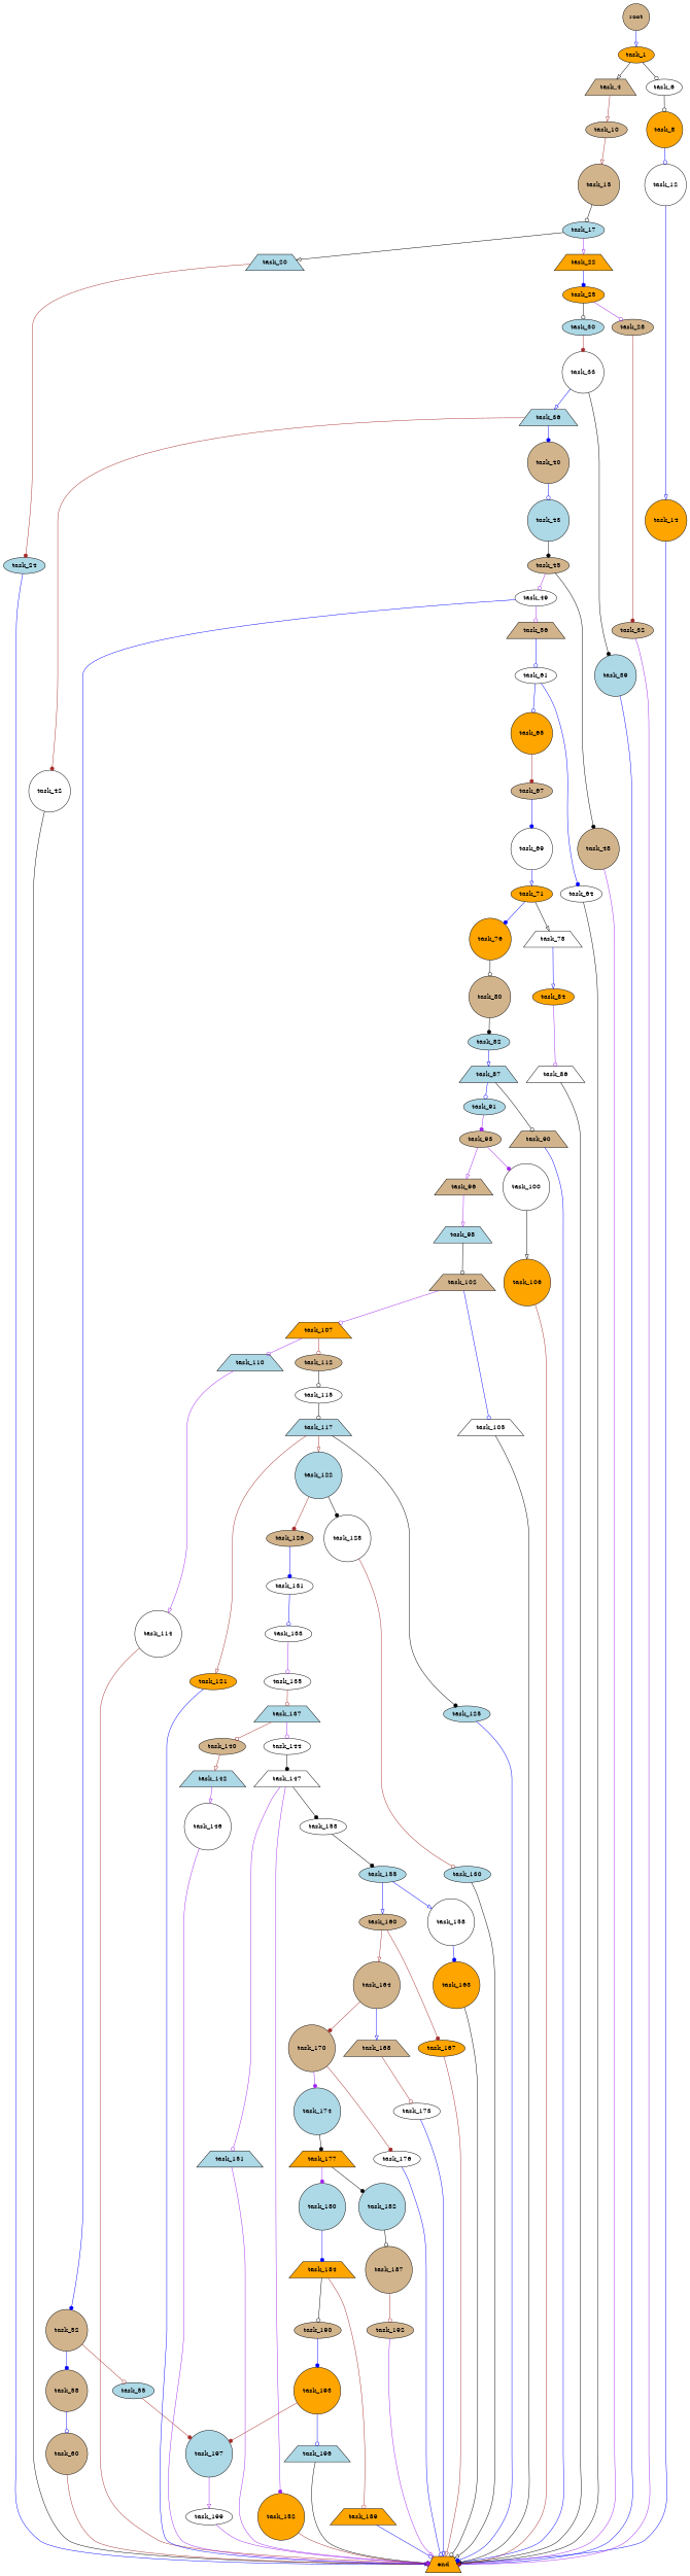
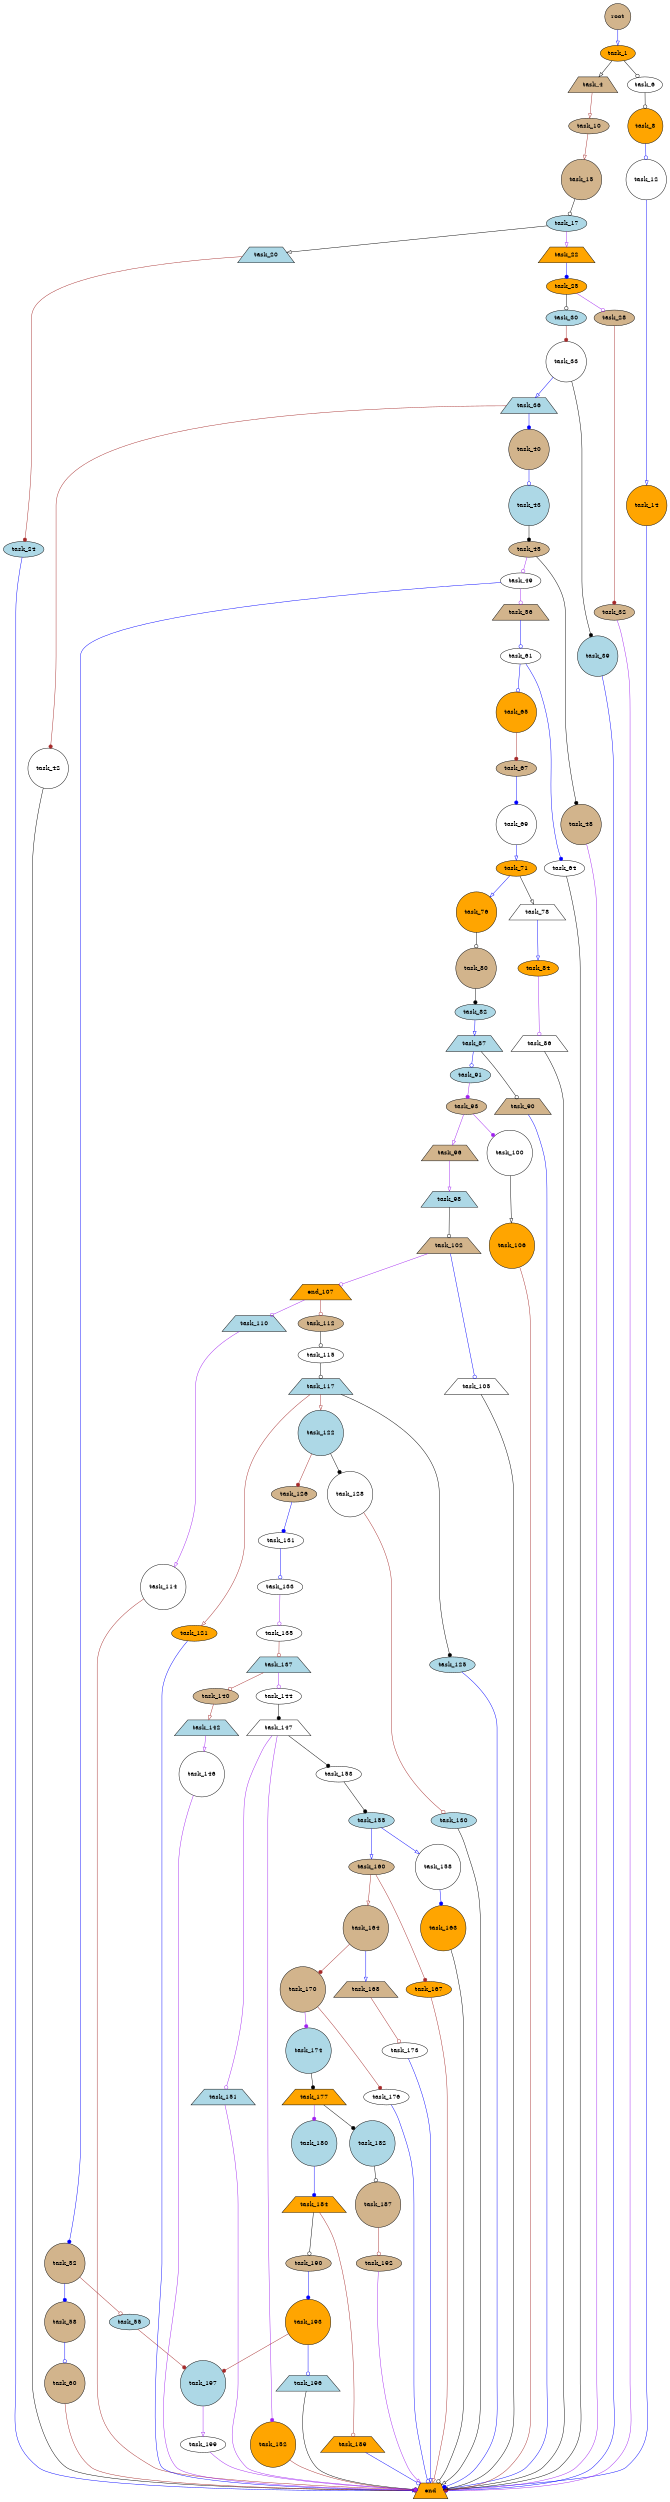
  digraph {
    node [fillcolor=tan shape=ellipse style=filled]
    edge [arrowhead=dot color=blue]
    root [shape=circle]
    task_1 [fillcolor=orange]
    task_4 [shape=trapezium]
    task_6 [fillcolor=white]
    task_10
    task_8 [fillcolor=orange shape=circle]
    task_15 [shape=circle]
    task_12 [fillcolor=white shape=circle]
    task_14 [fillcolor=orange shape=circle]
    task_17 [fillcolor=lightblue]
    end [fillcolor=orange shape=trapezium]
    task_20 [fillcolor=lightblue shape=trapezium]
    task_22 [fillcolor=orange shape=trapezium]
    task_24 [fillcolor=lightblue]
    task_25 [fillcolor=orange]
    task_28
    task_30 [fillcolor=lightblue]
    task_32
    task_33 [fillcolor=white shape=circle]
    task_36 [fillcolor=lightblue shape=trapezium]
    task_39 [fillcolor=lightblue shape=circle]
    task_40 [shape=circle]
    task_42 [fillcolor=white shape=circle]
    task_43 [fillcolor=lightblue shape=circle]
    task_45
    task_48 [shape=circle]
    task_49 [fillcolor=white]
    task_52 [shape=circle]
    task_56 [shape=trapezium]
    task_55 [fillcolor=lightblue]
    task_58 [shape=circle]
    task_61 [fillcolor=white]
    task_197 [fillcolor=lightblue shape=circle]
    task_60 [shape=circle]
    task_64 [fillcolor=white]
    task_65 [fillcolor=orange shape=circle]
    task_67
    task_69 [fillcolor=white shape=circle]
    task_71 [fillcolor=orange]
    task_76 [fillcolor=orange shape=circle]
    task_78 [fillcolor=white shape=trapezium]
    task_80 [shape=circle]
    task_84 [fillcolor=orange]
    task_82 [fillcolor=lightblue]
    task_86 [fillcolor=white shape=trapezium]
    task_87 [fillcolor=lightblue shape=trapezium]
    task_90 [shape=trapezium]
    task_91 [fillcolor=lightblue]
    task_93
    task_96 [shape=trapezium]
    task_100 [fillcolor=white shape=circle]
    task_98 [fillcolor=lightblue shape=trapezium]
    task_106 [fillcolor=orange shape=circle]
    task_102 [shape=trapezium]
    task_105 [fillcolor=white shape=trapezium]
-   task_107 [fillcolor=orange shape=trapezium]
+   task_107 [fillcolor=orange shape=trapezium label=end_107]
    task_110 [fillcolor=lightblue shape=trapezium]
    task_112
    task_114 [fillcolor=white shape=circle]
    task_115 [fillcolor=white]
    task_117 [fillcolor=lightblue shape=trapezium]
    task_121 [fillcolor=orange]
    task_122 [fillcolor=lightblue shape=circle]
    task_125 [fillcolor=lightblue]
    task_126
    task_128 [fillcolor=white shape=circle]
    task_131 [fillcolor=white]
    task_130 [fillcolor=lightblue]
    task_133 [fillcolor=white]
    task_135 [fillcolor=white]
    task_137 [fillcolor=lightblue shape=trapezium]
    task_140
    task_144 [fillcolor=white]
    task_142 [fillcolor=lightblue shape=trapezium]
    task_147 [fillcolor=white shape=trapezium]
    task_146 [fillcolor=white shape=circle]
    task_151 [fillcolor=lightblue shape=trapezium]
    task_152 [fillcolor=orange shape=circle]
    task_153 [fillcolor=white]
    task_155 [fillcolor=lightblue]
    task_158 [fillcolor=white shape=circle]
    task_160
    task_163 [fillcolor=orange shape=circle]
    task_164 [shape=circle]
    task_167 [fillcolor=orange]
    task_168 [shape=trapezium]
    task_170 [shape=circle]
    task_173 [fillcolor=white]
    task_174 [fillcolor=lightblue shape=circle]
    task_176 [fillcolor=white]
    task_177 [fillcolor=orange shape=trapezium]
    task_180 [fillcolor=lightblue shape=circle]
    task_182 [fillcolor=lightblue shape=circle]
    task_184 [fillcolor=orange shape=trapezium]
    task_187 [shape=circle]
    task_189 [fillcolor=orange shape=trapezium]
    task_190
    task_192
    task_193 [fillcolor=orange shape=circle]
    task_196 [fillcolor=lightblue shape=trapezium]
    task_199 [fillcolor=white]
    root -> task_1 [arrowhead=onormal]
    task_1 -> task_4 [arrowhead=onormal color=black]
    task_1 -> task_6 [arrowhead=odot color=black]
    task_4 -> task_10 [arrowhead=onormal color=brown]
    task_6 -> task_8 [arrowhead=odot color=black]
    task_10 -> task_15 [arrowhead=onormal color=brown]
    task_8 -> task_12 [arrowhead=odot]
    task_15 -> task_17 [arrowhead=odot color=black]
    task_12 -> task_14 [arrowhead=onormal]
    task_14 -> end [arrowhead=odot]
    task_17 -> task_20 [arrowhead=onormal color=black]
    task_17 -> task_22 [arrowhead=onormal color=purple]
    task_20 -> task_24 [color=brown]
    task_22 -> task_25
    task_24 -> end [arrowhead=onormal]
    task_25 -> task_28 [arrowhead=odot color=purple]
    task_25 -> task_30 [arrowhead=odot color=black]
    task_28 -> task_32 [color=brown]
    task_30 -> task_33 [color=brown]
    task_32 -> end [color=purple]
    task_33 -> task_36 [arrowhead=onormal]
    task_33 -> task_39 [color=black]
    task_36 -> task_40
    task_36 -> task_42 [color=brown]
    task_39 -> end
    task_40 -> task_43 [arrowhead=odot]
    task_42 -> end [color=black]
    task_43 -> task_45 [color=black]
    task_45 -> task_48 [color=black]
    task_45 -> task_49 [arrowhead=odot color=purple]
    task_48 -> end [color=purple]
    task_49 -> task_52
    task_49 -> task_56 [arrowhead=odot color=purple]
    task_52 -> task_55 [arrowhead=odot color=brown]
    task_52 -> task_58
    task_56 -> task_61 [arrowhead=odot]
    task_55 -> task_197 [color=brown]
    task_58 -> task_60 [arrowhead=odot]
    task_61 -> task_64
    task_61 -> task_65 [arrowhead=odot]
    task_197 -> task_199 [arrowhead=onormal color=purple]
    task_60 -> end [arrowhead=odot color=brown]
    task_64 -> end [arrowhead=odot color=black]
    task_65 -> task_67 [color=brown]
    task_67 -> task_69
    task_69 -> task_71 [arrowhead=onormal]
-   task_71 -> task_76
+   task_71 -> task_76 [arrowhead=onormal]
    task_71 -> task_78 [arrowhead=onormal color=black]
    task_76 -> task_80 [arrowhead=odot color=black]
    task_78 -> task_84 [arrowhead=onormal]
    task_80 -> task_82 [color=black]
    task_84 -> task_86 [arrowhead=odot color=purple]
    task_82 -> task_87 [arrowhead=onormal]
    task_86 -> end [arrowhead=odot color=black]
    task_87 -> task_90 [arrowhead=odot color=black]
    task_87 -> task_91 [arrowhead=odot]
    task_90 -> end [arrowhead=odot]
    task_91 -> task_93 [color=purple]
    task_93 -> task_96 [arrowhead=onormal color=purple]
    task_93 -> task_100 [color=purple]
    task_96 -> task_98 [arrowhead=onormal color=purple]
    task_100 -> task_106 [arrowhead=onormal color=black]
    task_98 -> task_102 [arrowhead=odot color=black]
    task_106 -> end [color=brown]
    task_102 -> task_105 [arrowhead=odot]
    task_102 -> task_107 [arrowhead=odot color=purple]
    task_105 -> end [arrowhead=onormal color=black]
    task_107 -> task_110 [arrowhead=odot color=purple]
    task_107 -> task_112 [arrowhead=odot color=brown]
    task_110 -> task_114 [arrowhead=onormal color=purple]
    task_112 -> task_115 [arrowhead=odot color=black]
    task_114 -> end [arrowhead=odot color=brown]
    task_115 -> task_117 [arrowhead=odot color=black]
    task_117 -> task_121 [arrowhead=onormal color=brown]
    task_117 -> task_122 [arrowhead=onormal color=brown]
    task_117 -> task_125 [color=black]
    task_121 -> end [arrowhead=onormal]
    task_122 -> task_126 [color=brown]
    task_122 -> task_128 [color=black]
    task_125 -> end
    task_126 -> task_131
    task_128 -> task_130 [arrowhead=odot color=brown]
    task_131 -> task_133 [arrowhead=odot]
    task_130 -> end [arrowhead=onormal color=black]
    task_133 -> task_135 [arrowhead=odot color=purple]
    task_135 -> task_137 [arrowhead=odot color=brown]
    task_137 -> task_140 [arrowhead=odot color=brown]
    task_137 -> task_144 [arrowhead=odot color=purple]
    task_140 -> task_142 [arrowhead=onormal color=brown]
    task_144 -> task_147 [color=black]
    task_142 -> task_146 [arrowhead=onormal color=purple]
    task_147 -> task_151 [arrowhead=odot color=purple]
    task_147 -> task_152 [color=purple]
    task_147 -> task_153 [color=black]
    task_146 -> end [color=purple]
    task_151 -> end [arrowhead=odot color=purple]
    task_152 -> end [color=brown]
    task_153 -> task_155 [color=black]
    task_155 -> task_158 [arrowhead=onormal]
    task_155 -> task_160 [arrowhead=onormal]
    task_158 -> task_163
    task_160 -> task_164 [arrowhead=onormal color=brown]
    task_160 -> task_167 [color=brown]
    task_163 -> end [arrowhead=odot color=black]
    task_164 -> task_168 [arrowhead=onormal]
    task_164 -> task_170 [color=brown]
    task_167 -> end [arrowhead=onormal color=brown]
    task_168 -> task_173 [arrowhead=odot color=brown]
    task_170 -> task_174 [color=purple]
    task_170 -> task_176 [color=brown]
    task_173 -> end [arrowhead=onormal]
    task_174 -> task_177 [color=black]
    task_176 -> end [arrowhead=odot]
    task_177 -> task_180 [color=purple]
    task_177 -> task_182 [color=black]
    task_180 -> task_184
    task_182 -> task_187 [arrowhead=odot color=black]
    task_184 -> task_189 [arrowhead=odot color=brown]
    task_184 -> task_190 [arrowhead=odot color=black]
    task_187 -> task_192 [arrowhead=odot color=brown]
    task_189 -> end [arrowhead=odot]
    task_190 -> task_193
    task_192 -> end [arrowhead=onormal color=purple]
    task_193 -> task_197 [color=brown]
    task_193 -> task_196 [arrowhead=odot]
    task_196 -> end [color=black]
    task_199 -> end [color=purple]
  }
